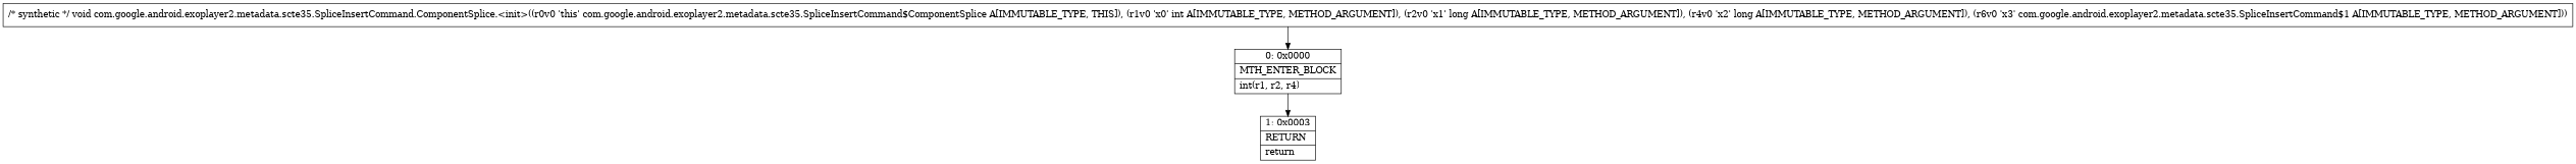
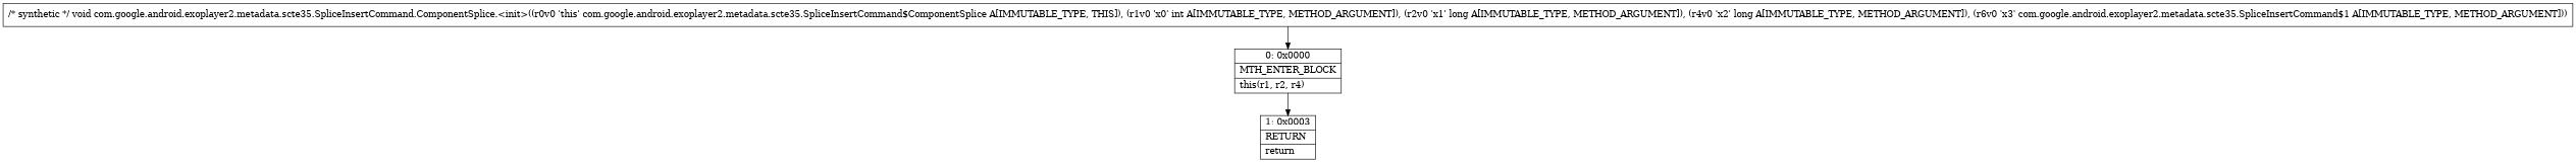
  digraph {
    node [shape=record]
-   n1 [label="{0\:\ 0x0000|MTH_ENTER_BLOCK\l|int(r1, r2, r4)\l}"]
+   n1 [label="{0\:\ 0x0000|MTH_ENTER_BLOCK\l|this(r1, r2, r4)\l}"]
    n2 [label="{1\:\ 0x0003|RETURN\l|return\l}"]
    n3 [label="{\/* synthetic *\/ void com.google.android.exoplayer2.metadata.scte35.SpliceInsertCommand.ComponentSplice.\<init\>((r0v0 'this' com.google.android.exoplayer2.metadata.scte35.SpliceInsertCommand$ComponentSplice A[IMMUTABLE_TYPE, THIS]), (r1v0 'x0' int A[IMMUTABLE_TYPE, METHOD_ARGUMENT]), (r2v0 'x1' long A[IMMUTABLE_TYPE, METHOD_ARGUMENT]), (r4v0 'x2' long A[IMMUTABLE_TYPE, METHOD_ARGUMENT]), (r6v0 'x3' com.google.android.exoplayer2.metadata.scte35.SpliceInsertCommand$1 A[IMMUTABLE_TYPE, METHOD_ARGUMENT])) }"]
    n1 -> n2
    n3 -> n1
  }
